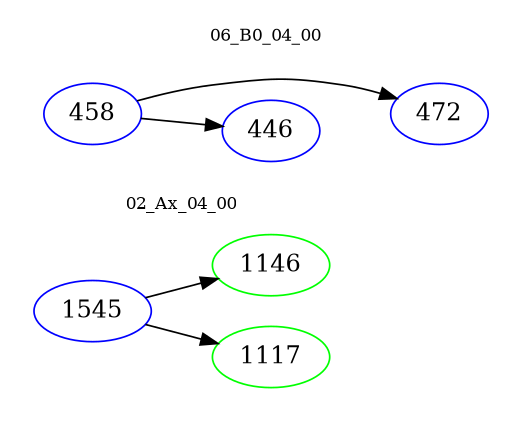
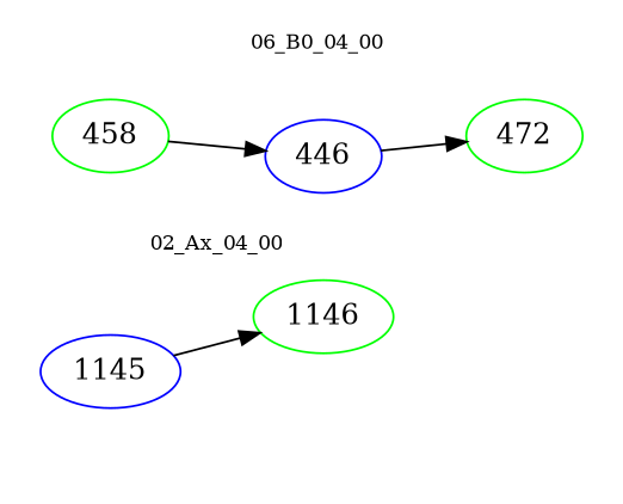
  digraph {
    rankdir=LR
    node [color=blue]
    edge [color=black]
-   n1 [label=1545]
-   n2 [color=green label=1117]
+   n1 [label=1145]
    n3 [color=green label=1146]
-   n4 [label=458]
+   n4 [color=green label=458]
    n5 [label=446]
-   n6 [label=472]
+   n6 [color=green label=472]
    subgraph cluster_1 {
      color=white
      fontsize=10
      label="02_Ax_04_00"
      n1
-     n2
      n3
    }
    subgraph cluster_2 {
      color=white
      fontsize=10
      label="06_B0_04_00"
      n4
      n5
      n6
    }
-   n1 -> n2
    n1 -> n3
    n4 -> n5
-   n4 -> n6
+   n5 -> n6
  }
